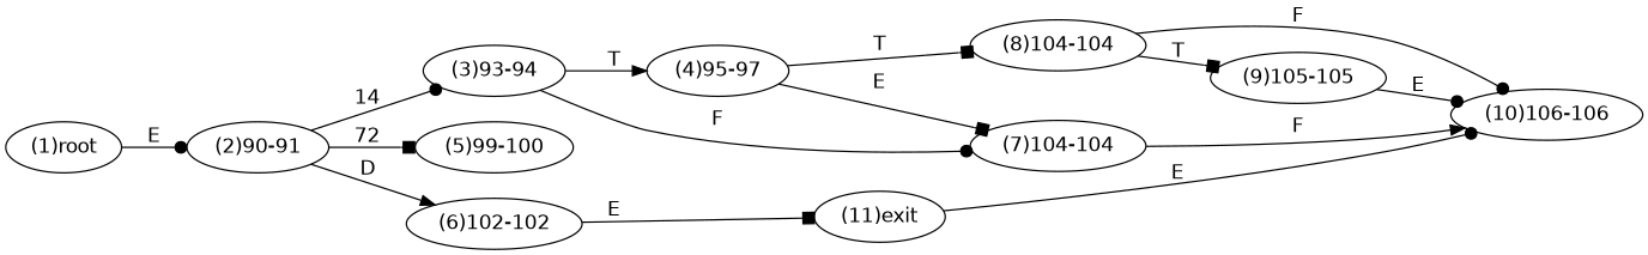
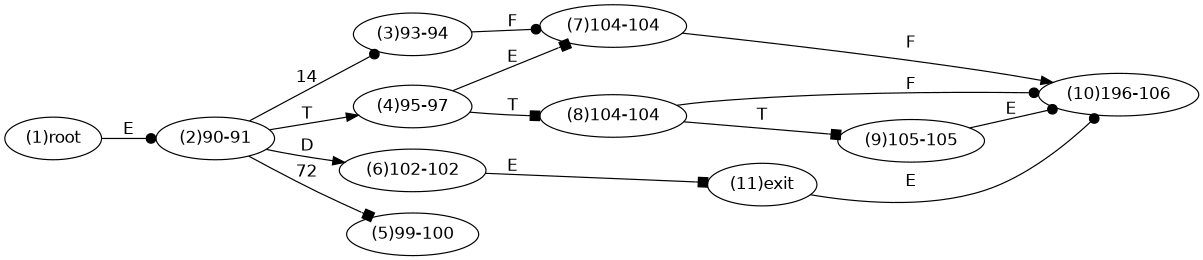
  digraph {
    fontname="DejaVu Sans"
    rankdir=LR
    node [fontname="DejaVu Sans"]
    edge [arrowhead=dot fontname="DejaVu Sans"]
    n1 [label="(1)root"]
    n2 [label="(2)90-91"]
    n3 [label="(3)93-94"]
    n4 [label="(5)99-100"]
    n5 [label="(6)102-102"]
    n6 [label="(4)95-97"]
    n7 [label="(7)104-104"]
    n8 [label="(11)exit"]
    n9 [label="(8)104-104"]
-   n10 [label="(10)106-106"]
+   n10 [label="(10)196-106"]
    n11 [label="(9)105-105"]
    n1 -> n2 [label=E]
    n2 -> n3 [label=14]
    n2 -> n4 [arrowhead=box label=72]
    n2 -> n5 [arrowhead=normal label=D]
-   n3 -> n6 [arrowhead=normal label=T]
+   n2 -> n6 [arrowhead=normal label=T]
    n3 -> n7 [label=F]
    n5 -> n8 [arrowhead=box label=E]
    n6 -> n7 [arrowhead=box label=E]
    n6 -> n9 [arrowhead=box label=T]
    n7 -> n10 [arrowhead=normal label=F]
    n8 -> n10 [label=E]
    n9 -> n10 [label=F]
    n9 -> n11 [arrowhead=box label=T]
    n11 -> n10 [label=E]
  }
